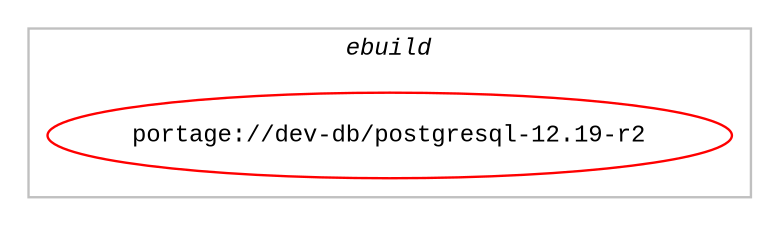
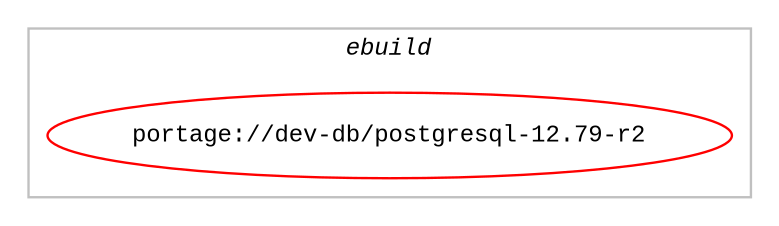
  digraph {
    compound=true
    concentrate=true
    fontname="Liberation Mono"
    fontsize=10
    newrank=true
    rankdir=LR
    ranksep=1.5
-   n1 [color=red fontname="Liberation Mono" fontsize=10 label="portage://dev-db/postgresql-12.19-r2" width=4]
+   n1 [color=red fontname="Liberation Mono" fontsize=10 label="portage://dev-db/postgresql-12.79-r2" width=4]
    subgraph cluster_1 {
      color=gray
      label=<<i>ebuild</i>>
      n1
    }
    subgraph cluster_2 {
      color=gray
      label=<<i>dependencies</i>>
      subgraph cluster_3 {
        color=gray
        fillcolor="#eeeeee"
        label=<<i>compile</i>>
        style=filled
      }
      subgraph cluster_4 {
        color=gray
        fillcolor="#eeeeee"
        label=<<i>compile and run</i>>
        style=filled
      }
      subgraph cluster_5 {
        color=gray
        fillcolor="#eeeeee"
        label=<<i>run</i>>
        style=filled
      }
    }
    subgraph cluster_6 {
      color=gray
      label=<<i>candidates</i>>
      rank=same
    }
  }
